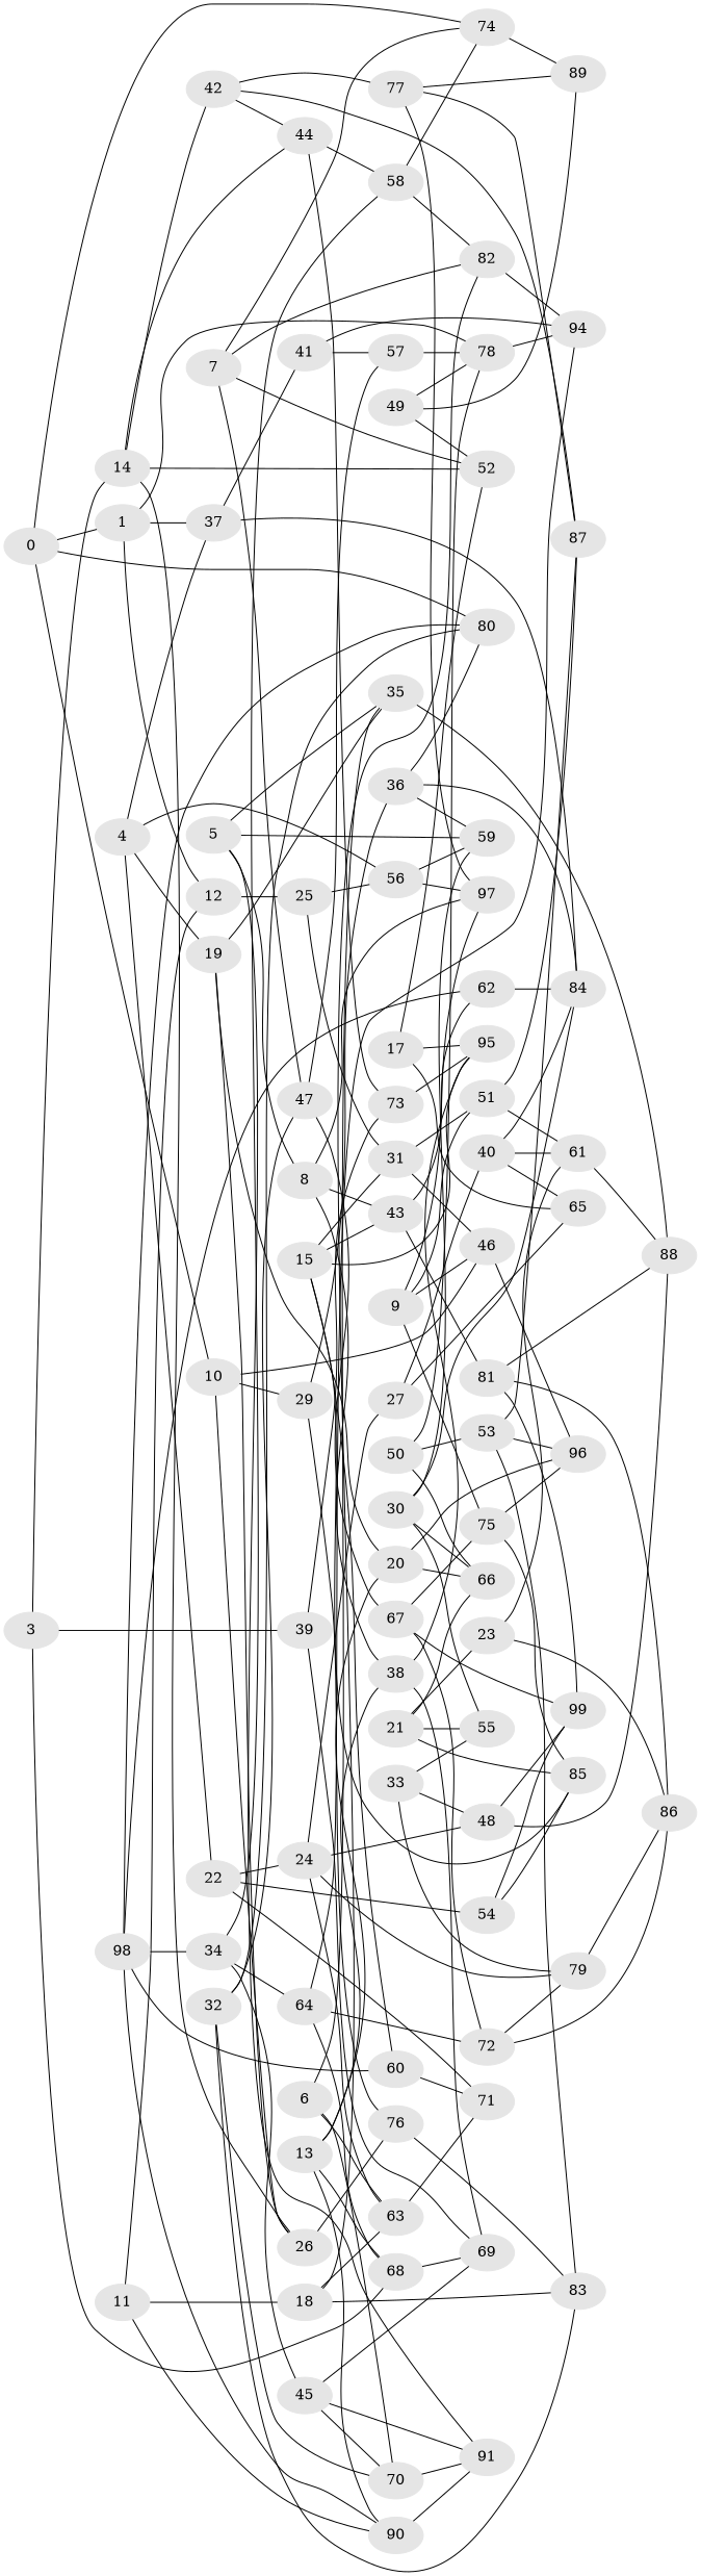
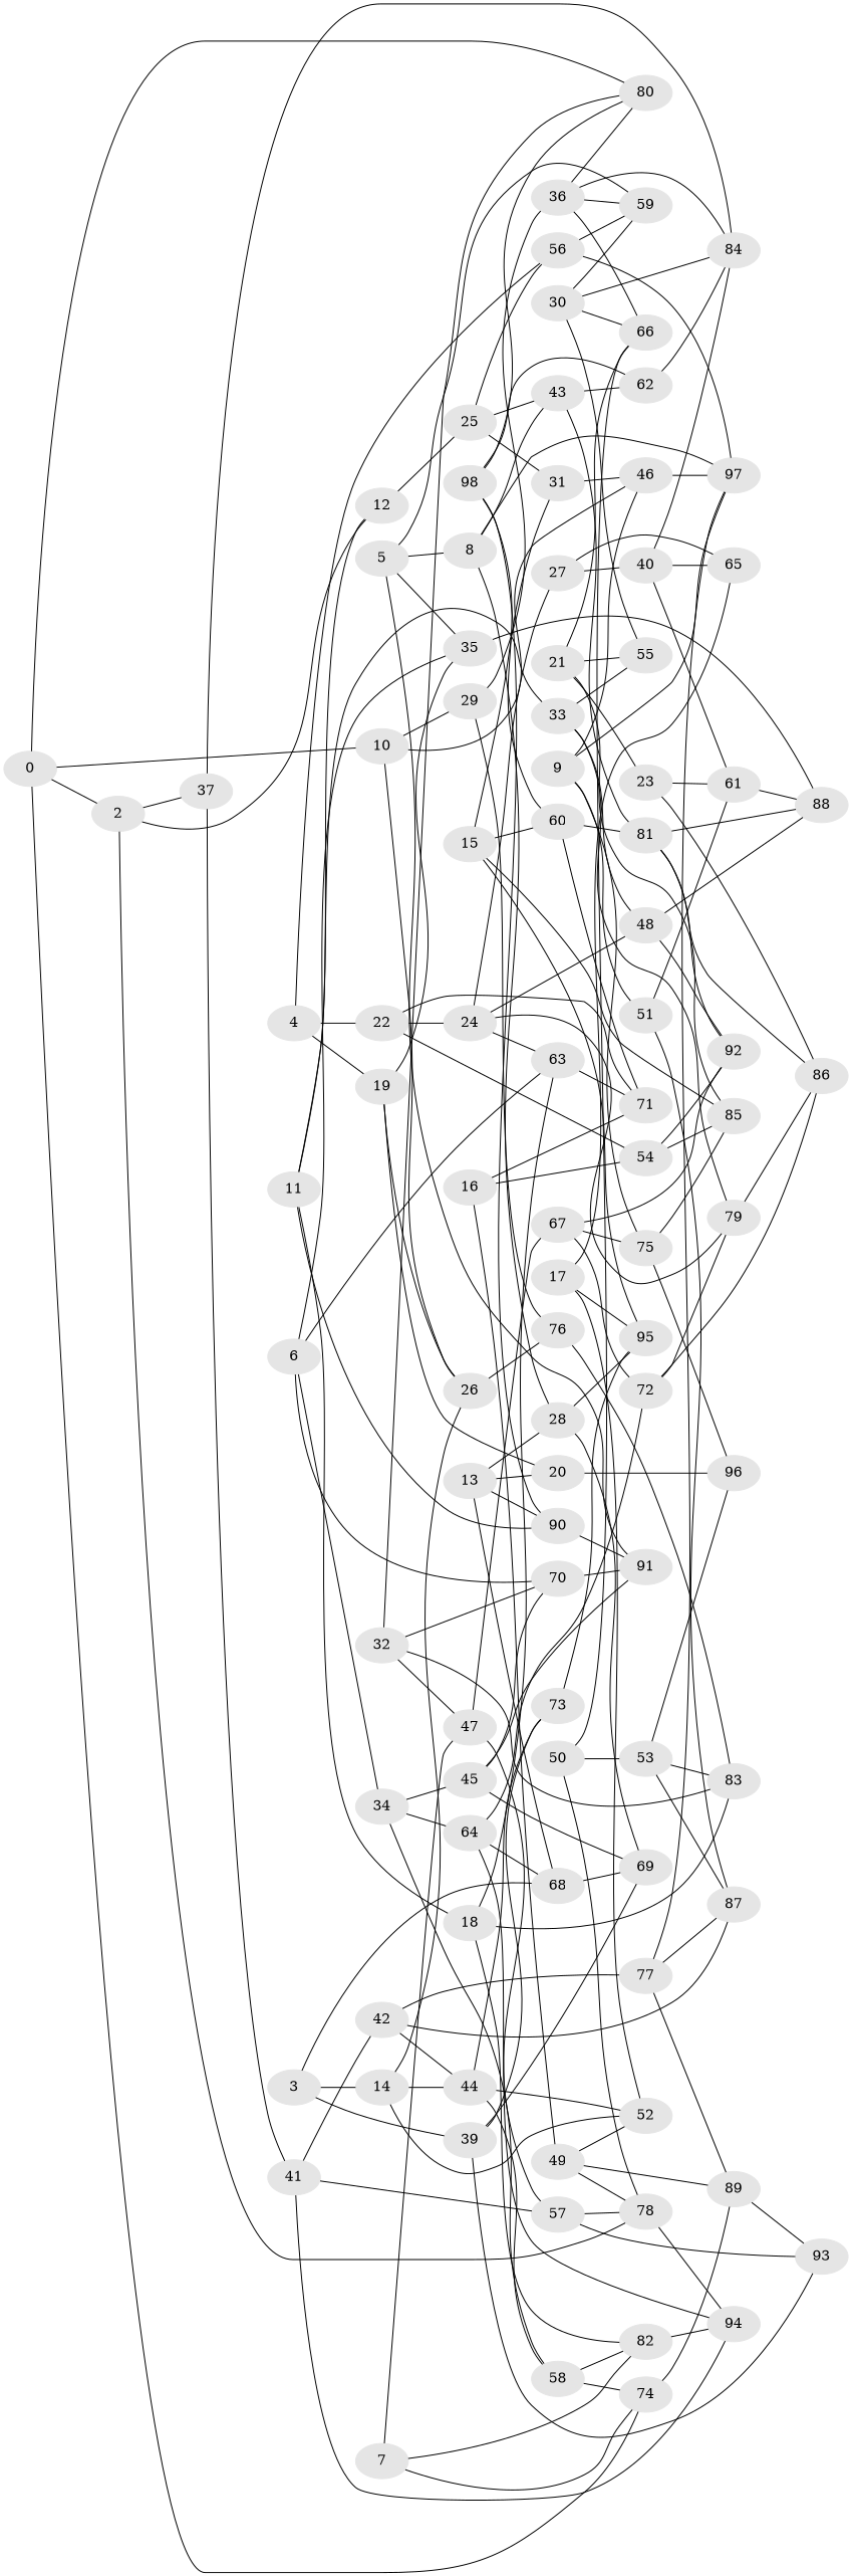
  graph {
    rankdir=LR
    node [color=gray90 style=filled]
    n1 [label=0]
-   2 [label=1]
+   2
    10
    74
    80
    12
    37
    78
    46
    26
    29
    89
    25
    84
    41
    50
    66
    53
    3
    14
    39
    68
    52
    44
    69
    73
+   93
    76
    83
    4
    19
    22
    56
    35
    20
    54
    71
    24
    59
    97
    5
    8
    91
-   38
+   38 [label=28]
    43
    88
    6
    34
    63
    70
    45
    58
    64
    7
    47
    82
    57
    67
    94
    95
    62
    81
    9
    51
    75
    96
    61
    87
    85
    36
    11
    18
    33
    90
    55
    48
    79
    31
    27
    65
    40
    13
    15
    60
+   16
    49
-   92 [label=99]
+   92
    17
    21
    23
    86
    n92 [label=98]
    30
    32
    72
    42
    77
    n1 -- 2
    n1 -- 10
    n1 -- 74
    n1 -- 80
    2 -- 12
    2 -- 37
    2 -- 78
    10 -- 46
    10 -- 26
    10 -- 29
    74 -- 89
    12 -- 25
    37 -- 84
    37 -- 41
    78 -- 94
-   46 -- 96
+   46 -- 97
    26 -- 76
    29 -- 76
    29 -- 36
+   89 -- 93
    25 -- 56
-   15 -- 43
+   25 -- 43
    25 -- 31
    41 -- 57
    41 -- 94
-   14 -- 42
+   41 -- 42
    50 -- 78
    50 -- 66
    50 -- 53
    53 -- 83
    53 -- 96
    53 -- 87
    3 -- 14
    3 -- 39
    3 -- 68
    14 -- 26
    14 -- 52
    14 -- 44
    39 -- 69
    39 -- 73
+   39 -- 93
    68 -- 69
    44 -- 73
    44 -- 58
    73 -- 95
    76 -- 83
-   4 -- 37
    4 -- 19
    4 -- 22
    4 -- 56
    19 -- 26
    19 -- 35
    19 -- 20
    22 -- 54
    22 -- 71
    22 -- 24
    56 -- 59
    56 -- 97
    35 -- 88
-   20 -- 66
+   36 -- 66
    20 -- 96
    54 -- 85
    54 -- 92
    24 -- 63
    24 -- 48
    24 -- 79
    24 -- 27
    5 -- 35
    5 -- 59
    5 -- 8
    5 -- 91
    8 -- 97
    8 -- 38
    8 -- 43
    38 -- 69
    38 -- 95
    43 -- 62
    43 -- 81
    6 -- 35
-   n92 -- 34
+   6 -- 34
    6 -- 63
    6 -- 70
    34 -- 45
    34 -- 58
    34 -- 64
    63 -- 71
    70 -- 91
    45 -- 69
    45 -- 91
    45 -- 70
    58 -- 74
    58 -- 82
    64 -- 68
    64 -- 94
    64 -- 72
    7 -- 74
-   7 -- 52
+   44 -- 52
    7 -- 47
    7 -- 82
    47 -- 57
    47 -- 67
    82 -- 94
    57 -- 78
+   57 -- 93
    67 -- 75
    67 -- 92
    67 -- 72
    62 -- 84
    81 -- 88
    81 -- 92
    81 -- 86
    9 -- 46
    9 -- 97
    9 -- 51
    9 -- 75
    51 -- 61
    51 -- 87
    75 -- 96
    75 -- 85
    61 -- 88
    36 -- 80
    36 -- 84
    36 -- 59
    11 -- 12
    11 -- 18
+   11 -- 33
    11 -- 90
    18 -- 83
    18 -- 63
    18 -- 82
    33 -- 55
    33 -- 48
    33 -- 79
    90 -- 91
    48 -- 88
    48 -- 92
    79 -- 86
    31 -- 46
-   31 -- 51
    27 -- 65
    27 -- 40
    40 -- 84
    40 -- 61
    40 -- 65
    13 -- 68
    13 -- 20
    13 -- 38
    13 -- 90
    15 -- 95
    15 -- 85
    15 -- 31
    15 -- 60
    60 -- 71
+   60 -- 81
+   16 -- 54
+   16 -- 71
+   16 -- 49
    49 -- 78
    49 -- 89
    49 -- 52
    17 -- 52
    17 -- 95
    17 -- 65
    21 -- 66
    21 -- 85
    21 -- 55
    21 -- 23
    23 -- 61
    23 -- 86
    n92 -- 80
    n92 -- 62
    n92 -- 90
    n92 -- 60
    30 -- 84
    30 -- 66
    30 -- 59
    30 -- 55
    32 -- 80
    32 -- 83
    32 -- 70
    32 -- 47
    72 -- 79
    72 -- 86
    42 -- 44
    42 -- 87
    42 -- 77
    77 -- 89
    77 -- 97
    77 -- 87
  }
